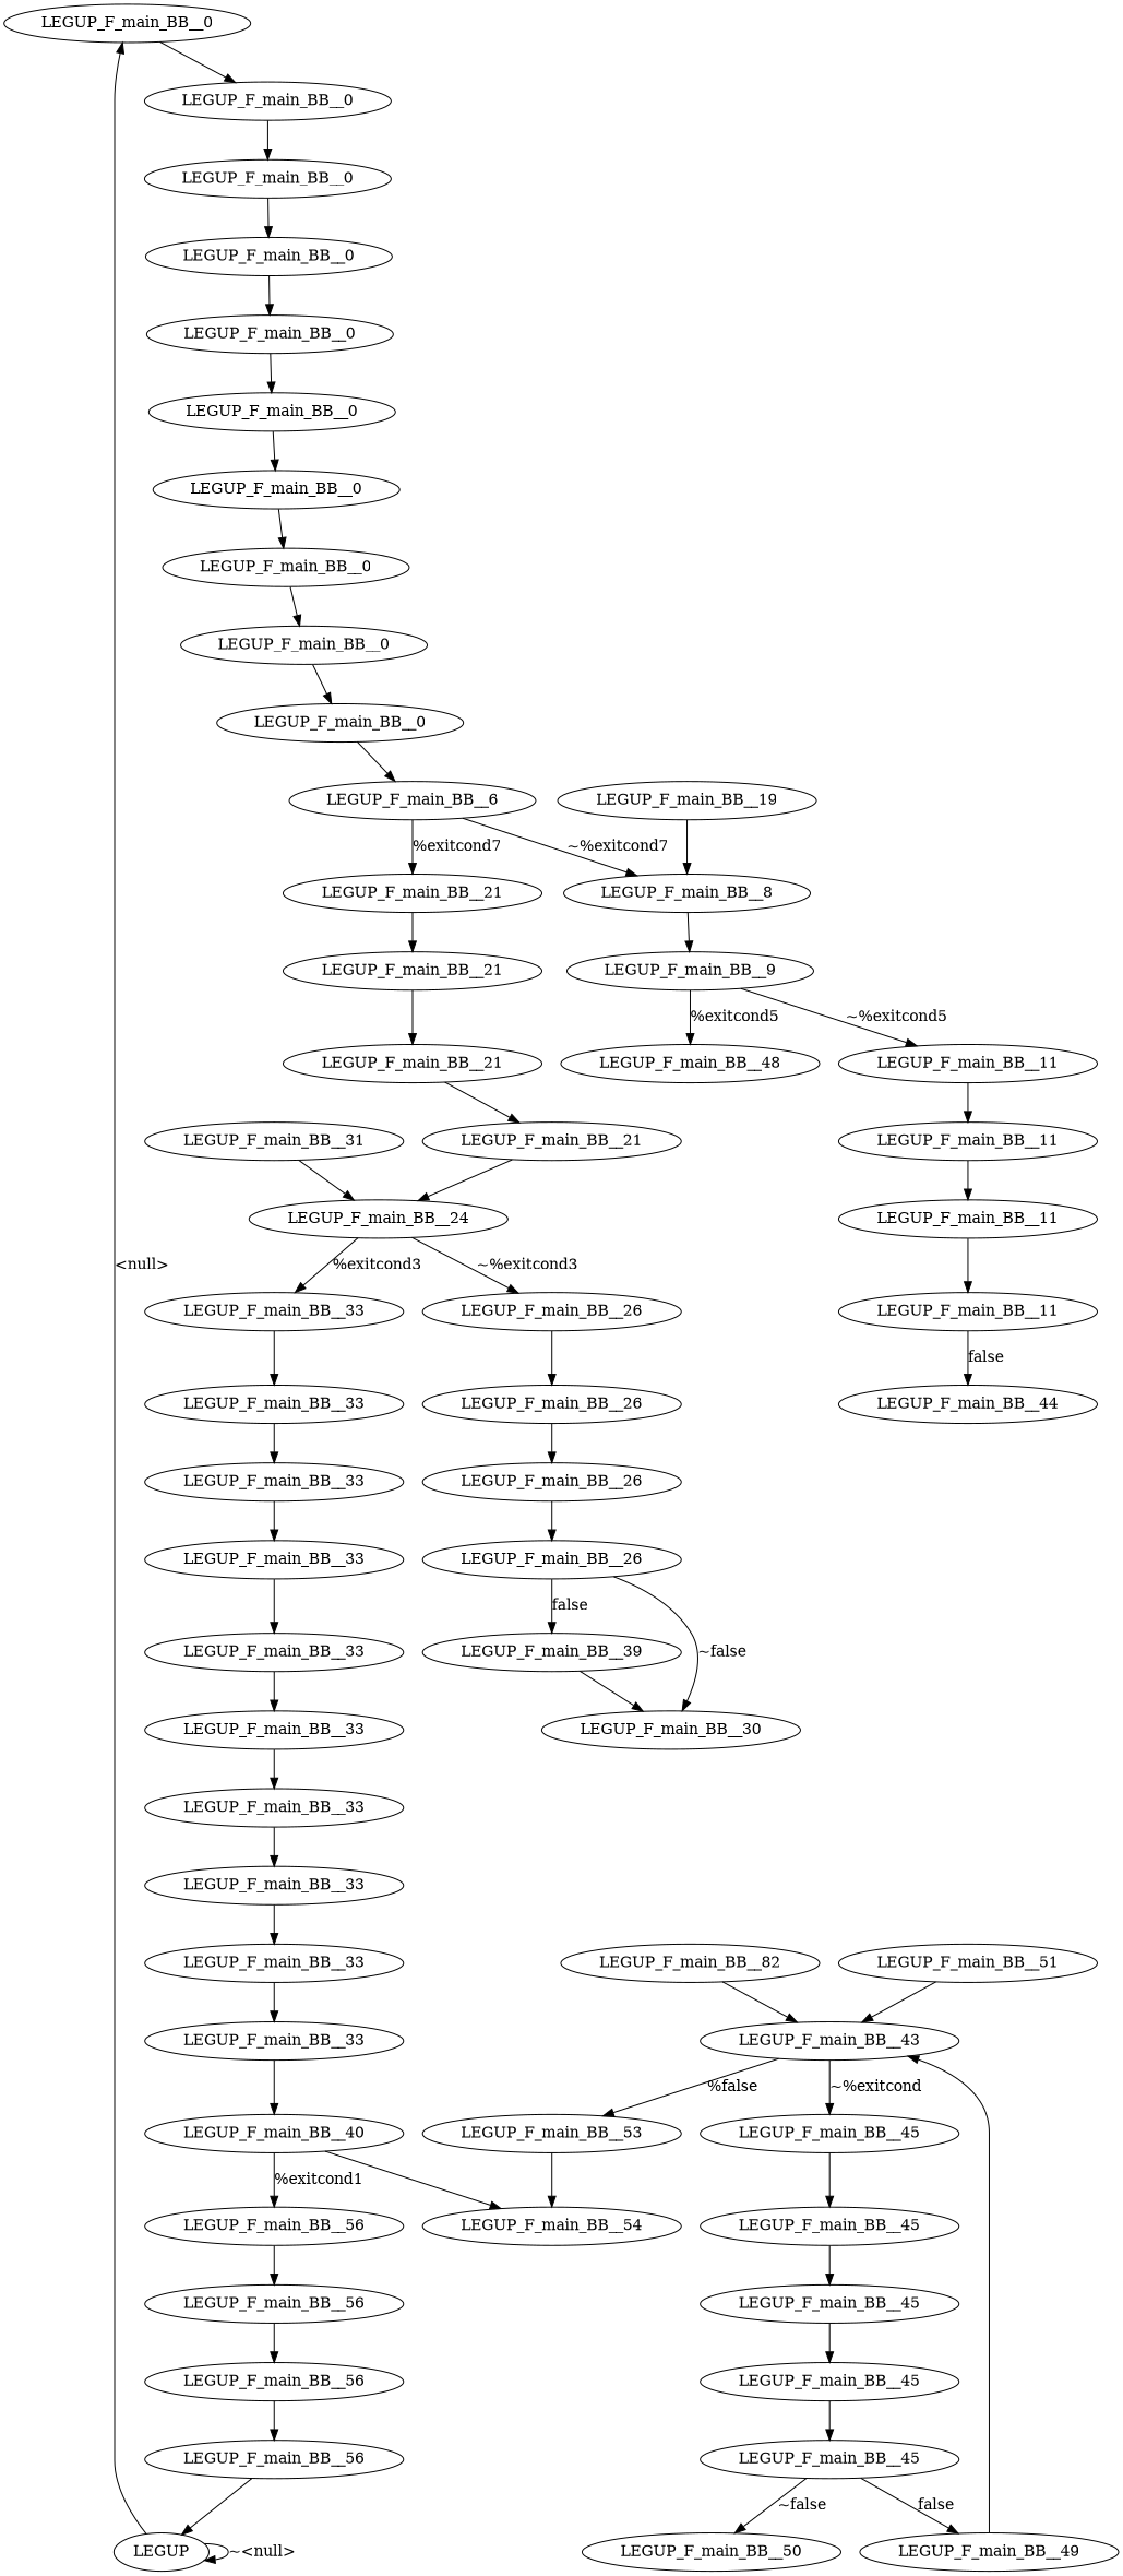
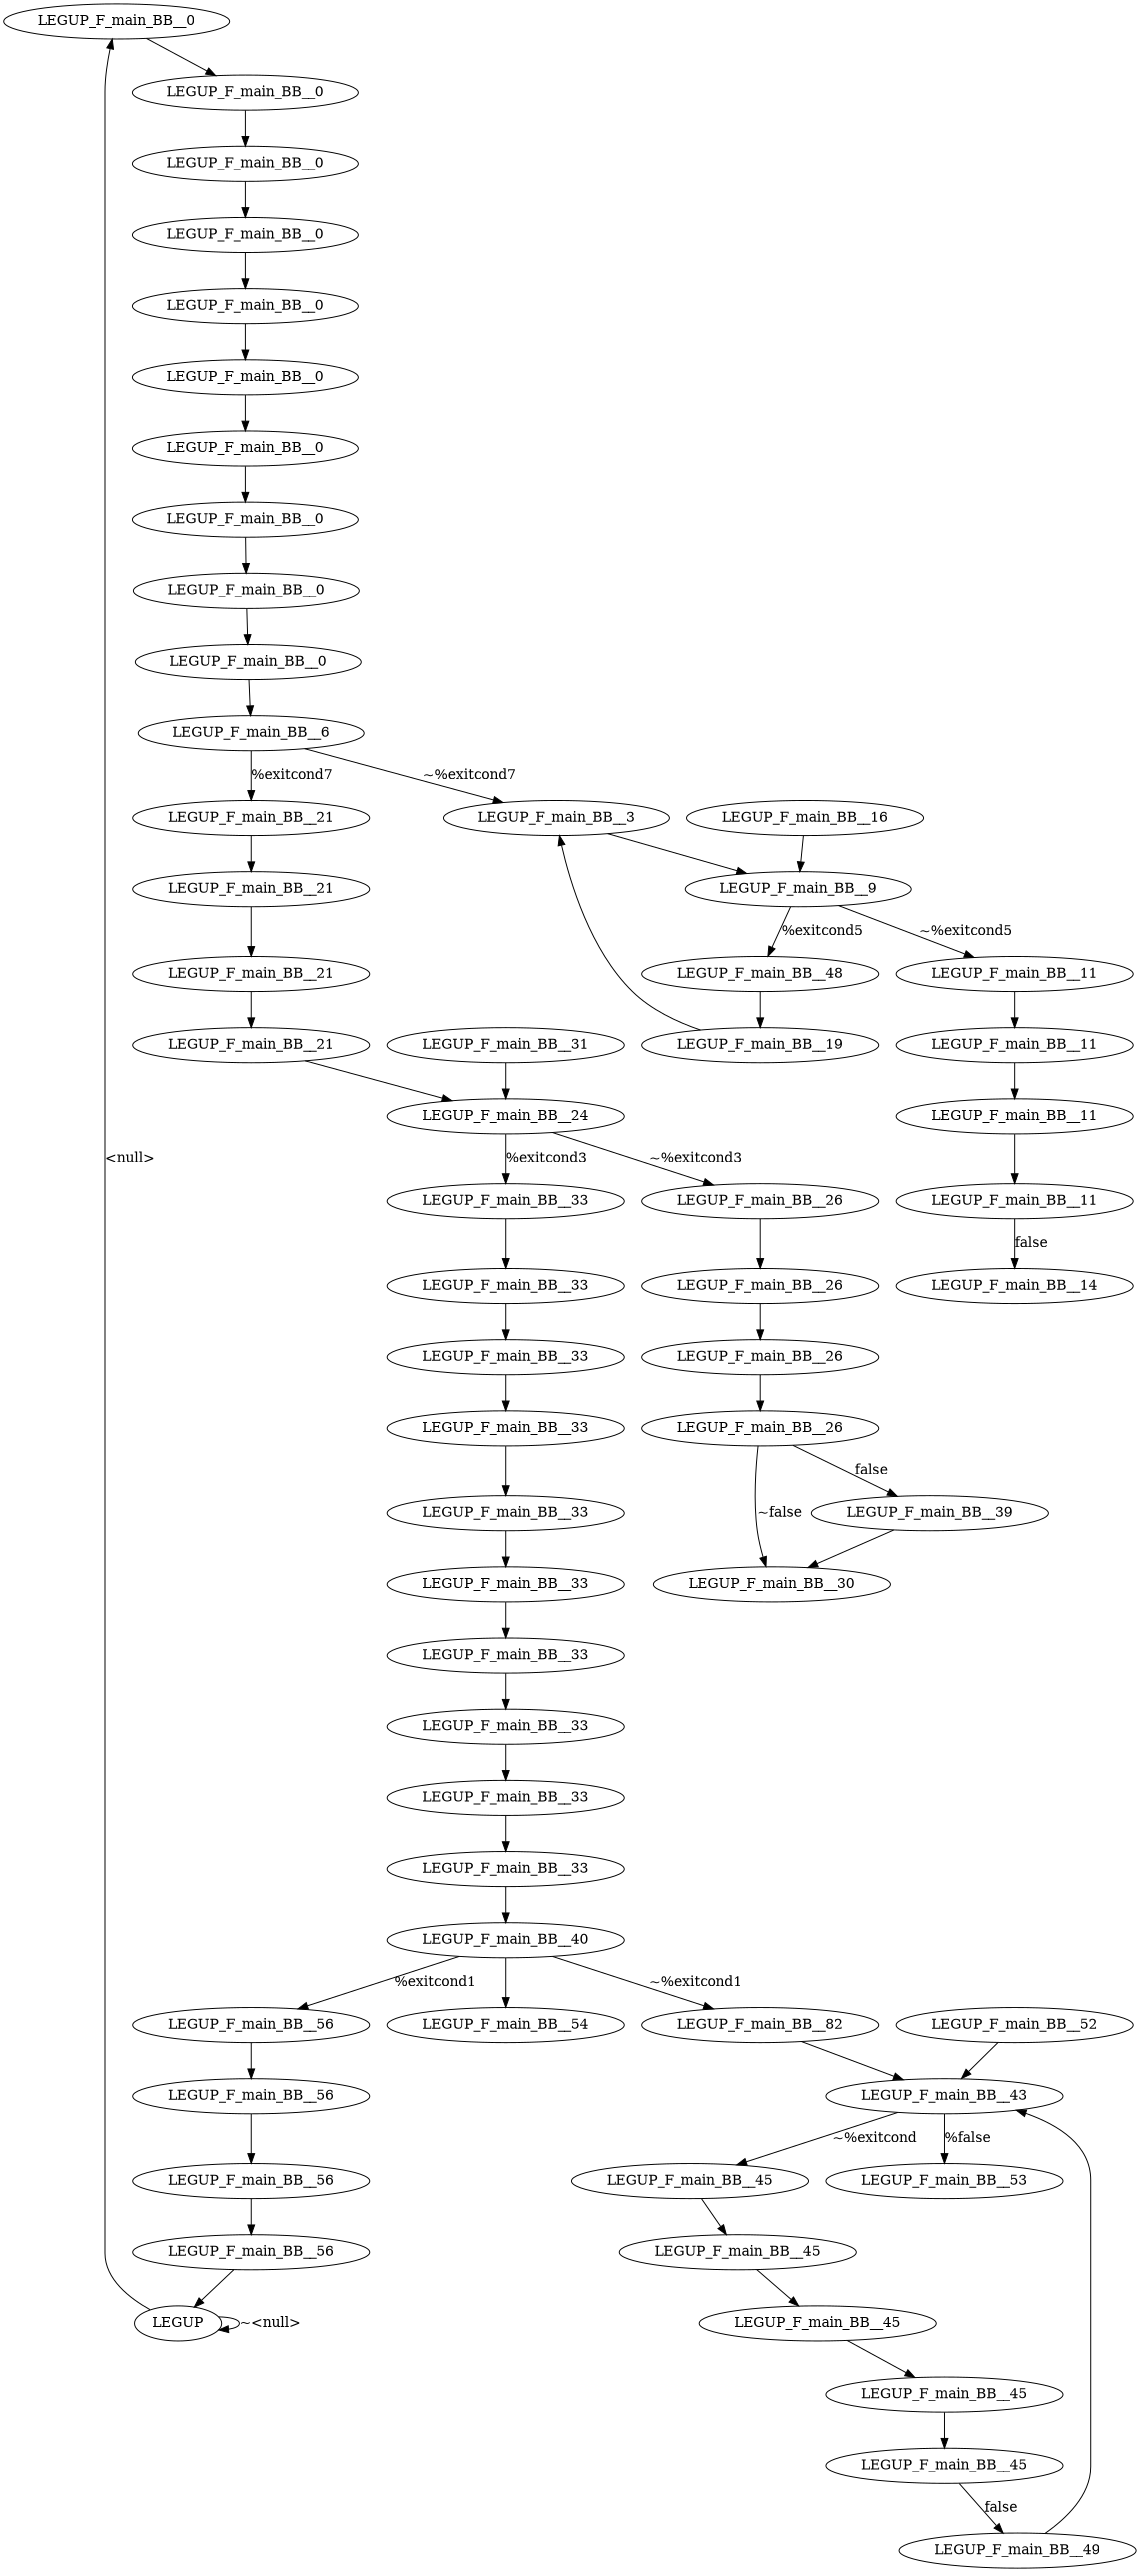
  digraph {
    n1 [label=LEGUP_F_main_BB__0]
    n2 [label=LEGUP_F_main_BB__0]
    n3 [label=LEGUP_F_main_BB__0]
    n4 [label=LEGUP]
    n5 [label=LEGUP_F_main_BB__0]
    n6 [label=LEGUP_F_main_BB__0]
    n7 [label=LEGUP_F_main_BB__0]
    n8 [label=LEGUP_F_main_BB__0]
    n9 [label=LEGUP_F_main_BB__0]
    n10 [label=LEGUP_F_main_BB__0]
    n11 [label=LEGUP_F_main_BB__0]
    n12 [label=LEGUP_F_main_BB__6]
    n13 [label=LEGUP_F_main_BB__21]
-   n14 [label=LEGUP_F_main_BB__8]
+   n14 [label=LEGUP_F_main_BB__3]
    n15 [label=LEGUP_F_main_BB__21]
    n16 [label=LEGUP_F_main_BB__9]
    n17 [label=LEGUP_F_main_BB__21]
    n18 [label=LEGUP_F_main_BB__48]
    n19 [label=LEGUP_F_main_BB__11]
    n20 [label=LEGUP_F_main_BB__19]
    n21 [label=LEGUP_F_main_BB__11]
    n22 [label=LEGUP_F_main_BB__11]
    n23 [label=LEGUP_F_main_BB__11]
-   n24 [label=LEGUP_F_main_BB__44]
+   n24 [label=LEGUP_F_main_BB__14]
+   n25 [label=LEGUP_F_main_BB__16]
    n26 [label=LEGUP_F_main_BB__21]
    n27 [label=LEGUP_F_main_BB__24]
    n28 [label=LEGUP_F_main_BB__33]
    n29 [label=LEGUP_F_main_BB__26]
    n30 [label=LEGUP_F_main_BB__33]
    n31 [label=LEGUP_F_main_BB__26]
    n32 [label=LEGUP_F_main_BB__33]
    n33 [label=LEGUP_F_main_BB__26]
    n34 [label=LEGUP_F_main_BB__26]
    n35 [label=LEGUP_F_main_BB__39]
    n36 [label=LEGUP_F_main_BB__30]
    n37 [label=LEGUP_F_main_BB__31]
    n38 [label=LEGUP_F_main_BB__33]
    n39 [label=LEGUP_F_main_BB__33]
    n40 [label=LEGUP_F_main_BB__33]
    n41 [label=LEGUP_F_main_BB__33]
    n42 [label=LEGUP_F_main_BB__33]
    n43 [label=LEGUP_F_main_BB__33]
    n44 [label=LEGUP_F_main_BB__33]
    n45 [label=LEGUP_F_main_BB__40]
    n46 [label=LEGUP_F_main_BB__56]
    n47 [label=LEGUP_F_main_BB__82]
    n48 [label=LEGUP_F_main_BB__54]
    n49 [label=LEGUP_F_main_BB__56]
    n50 [label=LEGUP_F_main_BB__43]
    n51 [label=LEGUP_F_main_BB__56]
    n52 [label=LEGUP_F_main_BB__53]
    n53 [label=LEGUP_F_main_BB__45]
    n54 [label=LEGUP_F_main_BB__45]
    n55 [label=LEGUP_F_main_BB__45]
    n56 [label=LEGUP_F_main_BB__45]
    n57 [label=LEGUP_F_main_BB__45]
    n58 [label=LEGUP_F_main_BB__49]
-   n59 [label=LEGUP_F_main_BB__50]
-   n60 [label=LEGUP_F_main_BB__51]
+   n60 [label=LEGUP_F_main_BB__52]
    n61 [label=LEGUP_F_main_BB__56]
    n1 -> n2
    n2 -> n3
    n3 -> n5
    n4 -> n1 [label="<null>"]
    n4 -> n4 [label="~<null>"]
    n5 -> n6
    n6 -> n7
    n7 -> n8
    n8 -> n9
    n9 -> n10
    n10 -> n11
    n11 -> n12
    n12 -> n13 [label="%exitcond7"]
    n12 -> n14 [label="~%exitcond7"]
    n13 -> n15
    n14 -> n16
    n15 -> n17
    n16 -> n18 [label="%exitcond5"]
    n16 -> n19 [label="~%exitcond5"]
    n17 -> n26
+   n18 -> n20
    n19 -> n21
    n20 -> n14
    n21 -> n22
    n22 -> n23
    n23 -> n24 [label=false]
+   n25 -> n16
    n26 -> n27
    n27 -> n28 [label="%exitcond3"]
    n27 -> n29 [label="~%exitcond3"]
    n28 -> n30
    n29 -> n31
    n30 -> n32
    n31 -> n33
    n32 -> n38
    n33 -> n34
    n34 -> n35 [label=false]
    n34 -> n36 [label="~false"]
    n35 -> n36
    n37 -> n27
    n38 -> n39
    n39 -> n40
    n40 -> n41
    n41 -> n42
    n42 -> n43
    n43 -> n44
    n44 -> n45
    n45 -> n46 [label="%exitcond1"]
+   n45 -> n47 [label="~%exitcond1"]
    n45 -> n48
    n46 -> n49
    n47 -> n50
    n49 -> n51
    n50 -> n52 [label="%false"]
    n50 -> n53 [label="~%exitcond"]
    n51 -> n61
-   n52 -> n48
    n53 -> n54
    n54 -> n55
    n55 -> n56
    n56 -> n57
    n57 -> n58 [label=false]
-   n57 -> n59 [label="~false"]
    n58 -> n50
    n60 -> n50
    n61 -> n4
  }
